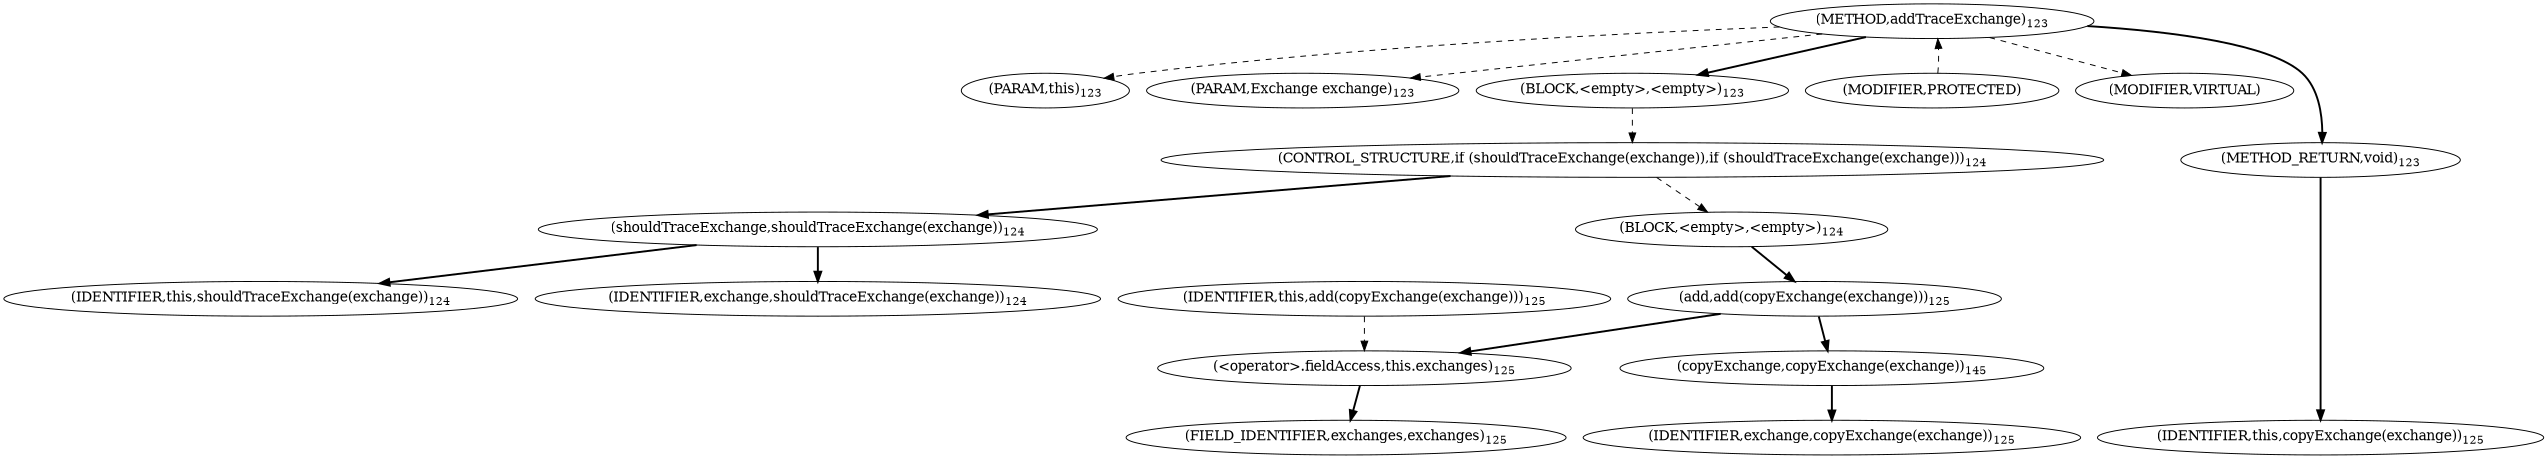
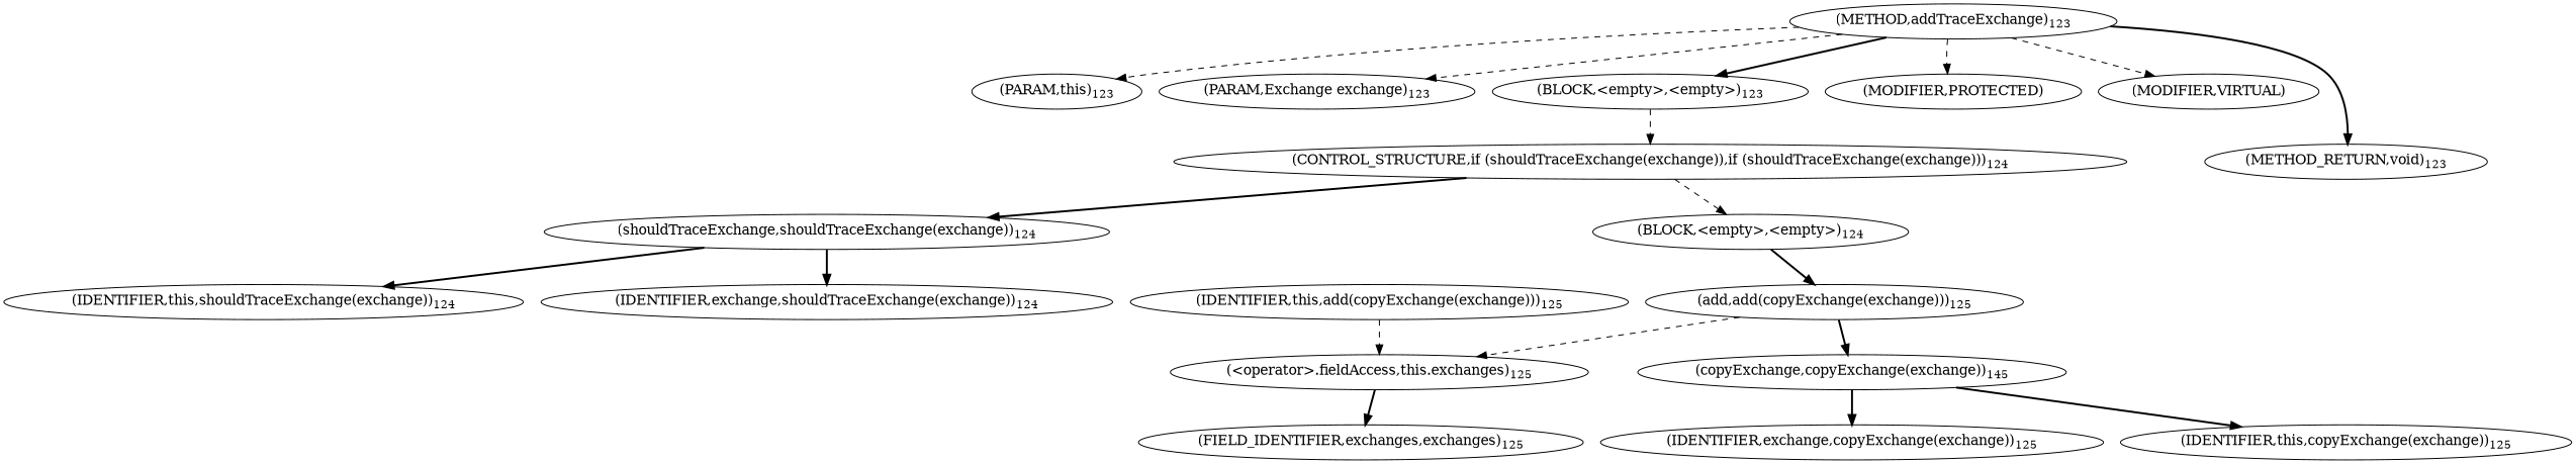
  digraph {
    edge [style=bold]
    n1 [label=<(METHOD,addTraceExchange)<SUB>123</SUB>>]
    n2 [label=<(PARAM,this)<SUB>123</SUB>>]
    n3 [label=<(PARAM,Exchange exchange)<SUB>123</SUB>>]
    n4 [label=<(BLOCK,&lt;empty&gt;,&lt;empty&gt;)<SUB>123</SUB>>]
    n5 [label=<(MODIFIER,PROTECTED)>]
    n6 [label=<(MODIFIER,VIRTUAL)>]
    n7 [label=<(METHOD_RETURN,void)<SUB>123</SUB>>]
    n8 [label=<(CONTROL_STRUCTURE,if (shouldTraceExchange(exchange)),if (shouldTraceExchange(exchange)))<SUB>124</SUB>>]
    n9 [label=<(shouldTraceExchange,shouldTraceExchange(exchange))<SUB>124</SUB>>]
    n10 [label=<(BLOCK,&lt;empty&gt;,&lt;empty&gt;)<SUB>124</SUB>>]
    n11 [label=<(IDENTIFIER,this,shouldTraceExchange(exchange))<SUB>124</SUB>>]
    n12 [label=<(IDENTIFIER,exchange,shouldTraceExchange(exchange))<SUB>124</SUB>>]
    n13 [label=<(add,add(copyExchange(exchange)))<SUB>125</SUB>>]
    n14 [label=<(&lt;operator&gt;.fieldAccess,this.exchanges)<SUB>125</SUB>>]
    n15 [label=<(copyExchange,copyExchange(exchange))<SUB>145</SUB>>]
    n16 [label=<(FIELD_IDENTIFIER,exchanges,exchanges)<SUB>125</SUB>>]
    n17 [label=<(IDENTIFIER,this,copyExchange(exchange))<SUB>125</SUB>>]
    n18 [label=<(IDENTIFIER,exchange,copyExchange(exchange))<SUB>125</SUB>>]
    n19 [label=<(IDENTIFIER,this,add(copyExchange(exchange)))<SUB>125</SUB>>]
    n1 -> n2 [style=dashed]
    n1 -> n3 [style=dashed]
    n1 -> n4
-   n5 -> n1 [style=dashed]
+   n1 -> n5 [style=dashed]
    n1 -> n6 [style=dashed]
    n1 -> n7
    n4 -> n8 [style=dashed]
    n8 -> n9
    n8 -> n10 [style=dashed]
    n9 -> n11
    n9 -> n12
    n10 -> n13
-   n13 -> n14
+   n13 -> n14 [style=dashed]
    n13 -> n15
    n14 -> n16
-   n7 -> n17
+   n15 -> n17
    n15 -> n18
    n19 -> n14 [style=dashed]
  }
